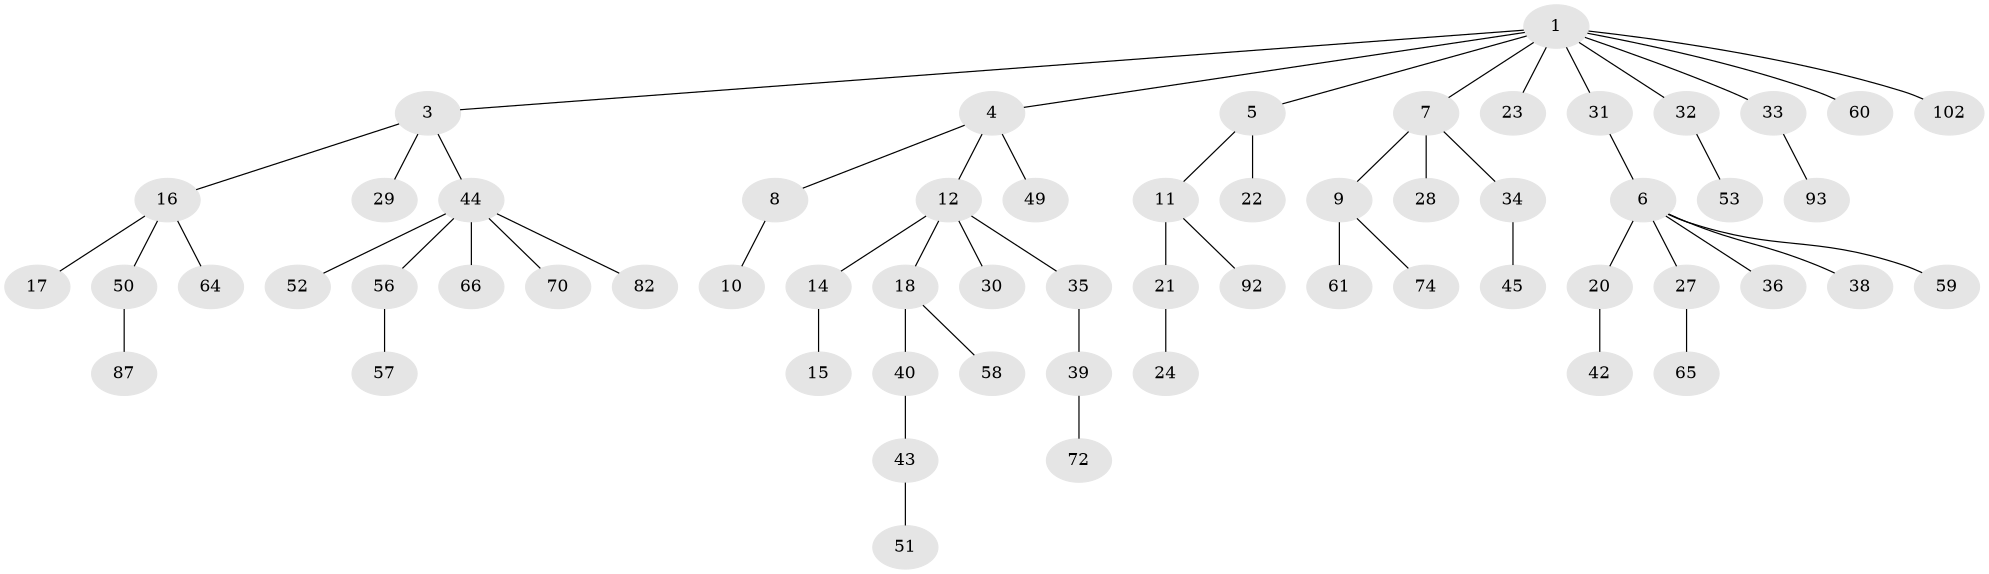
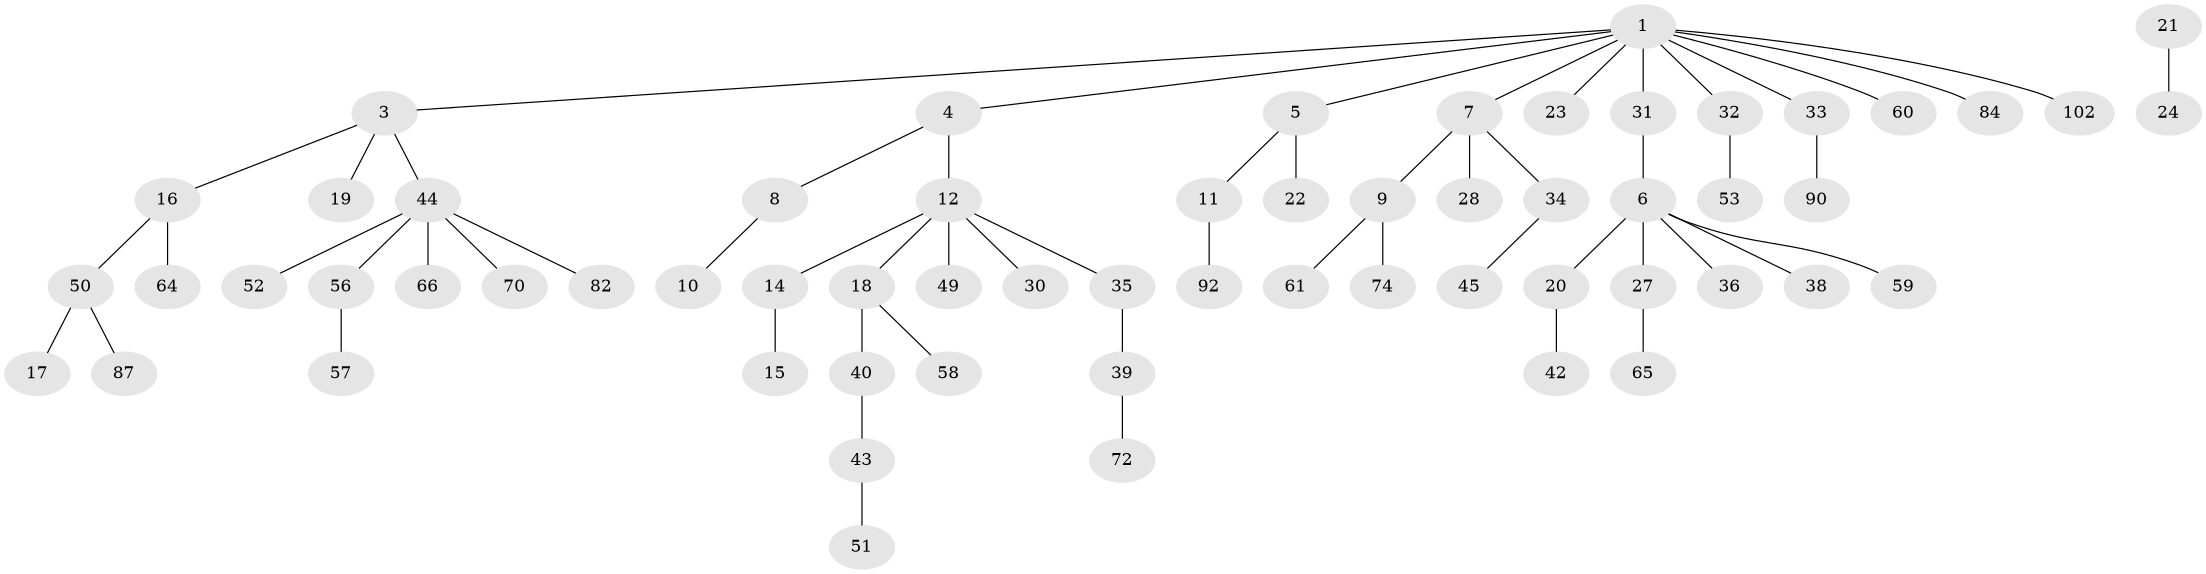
  graph {
    node [color=gray90 style=filled]
    1 [super="+2"]
    3
    4
    5 [super="+48"]
    7
    23
    31
    32
    33 [super="+68"]
    60
+   84
    102
    16
-   29
+   29 [label=19]
    44 [super="+47+54"]
    8
    12
    11 [super="+13"]
    22 [super="+90+55"]
    6 [super="+25"]
    20
    27 [super="+75+63"]
    36
    38 [super="+67"]
    59
    9
    28
    34
    53
-   93
+   93 [label=90]
    17 [super="+80"]
    50
    64 [super="+103"]
    52
    56
    66 [super="+88"]
    70
    82
    10 [super="+26"]
    14 [super="+99+49"]
    18
    n42 [label=49 super="+96"]
    30
    35
    21
    92
    42
    65 [super="+81"]
    61
    74
    45 [super="+91"]
    24 [super="+41+37"]
    15
    40 [super="+62"]
    58
    39
    87
    43
    72
    51
    57 [super="+79"]
    1 -- 3
    1 -- 4
    1 -- 5
    1 -- 7
    1 -- 23
    1 -- 31
    1 -- 32
    1 -- 33
    1 -- 60
+   1 -- 84
    1 -- 102
    3 -- 16
    3 -- 29
    3 -- 44
    4 -- 8
    4 -- 12
    5 -- 11
    5 -- 22
    7 -- 9
    7 -- 28
    7 -- 34
    31 -- 6
    32 -- 53
    33 -- 93
-   16 -- 17
+   50 -- 17
    16 -- 50
    16 -- 64
    44 -- 52
    44 -- 56
    44 -- 66
    44 -- 70
    44 -- 82
    8 -- 10
    12 -- 14
    12 -- 18
-   4 -- n42
+   12 -- n42
    12 -- 30
    12 -- 35
-   11 -- 21
    11 -- 92
    6 -- 20
    6 -- 27
    6 -- 36
    6 -- 38
    6 -- 59
    20 -- 42
    27 -- 65
    9 -- 61
    9 -- 74
    34 -- 45
    50 -- 87
    56 -- 57
    14 -- 15
    18 -- 40
    18 -- 58
    35 -- 39
    21 -- 24
    40 -- 43
    39 -- 72
    43 -- 51
  }
